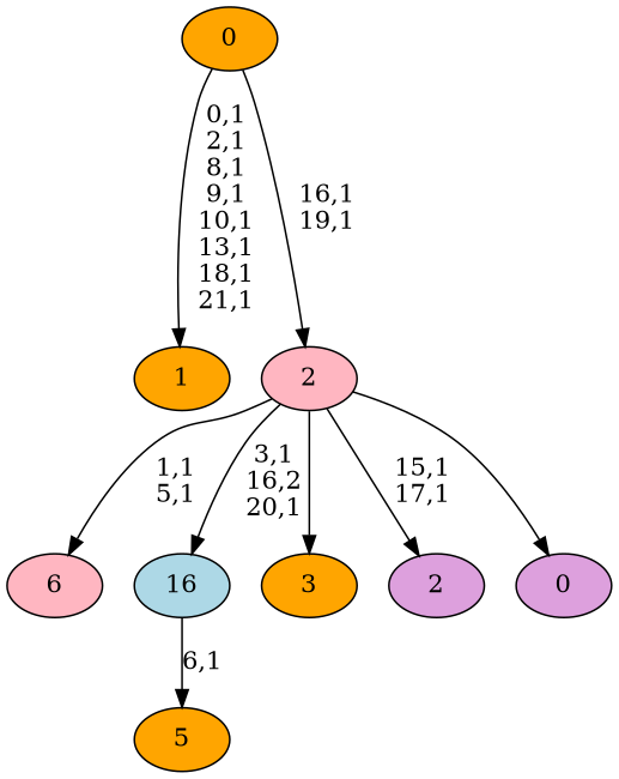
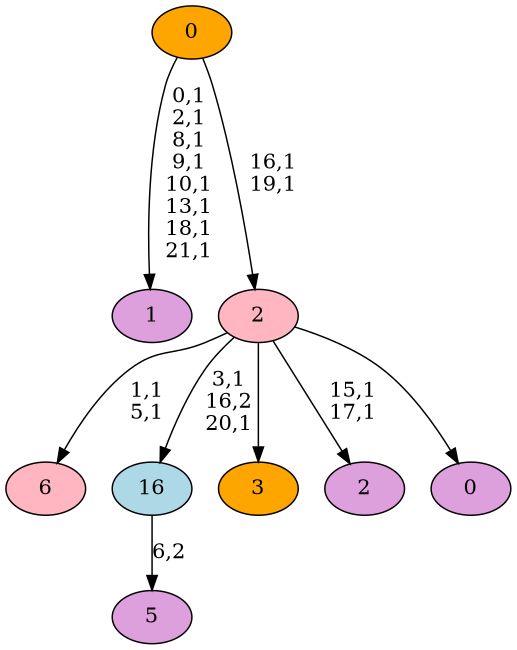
  digraph {
    node [fillcolor=orange style=filled]
    n1 [fillcolor=lightpink label=6]
-   n2 [label=5]
+   n2 [fillcolor=plum label=5]
    n3 [fillcolor=lightblue label=16]
    n4 [label=3]
    n5 [fillcolor=plum label=2]
-   n6 [label=1]
+   n6 [fillcolor=plum label=1]
    n7 [fillcolor=plum label=0]
    2 [fillcolor=lightpink]
    0
-   n3 -> n2 [label="6,1"]
+   n3 -> n2 [label="6,2"]
    2 -> n1 [label="1,1\n5,1"]
    2 -> n3 [label="3,1\n16,2\n20,1"]
    2 -> n4
    2 -> n5 [label="15,1\n17,1"]
    2 -> n7
    0 -> n6 [label="0,1\n2,1\n8,1\n9,1\n10,1\n13,1\n18,1\n21,1"]
    0 -> 2 [label="16,1\n19,1"]
  }
